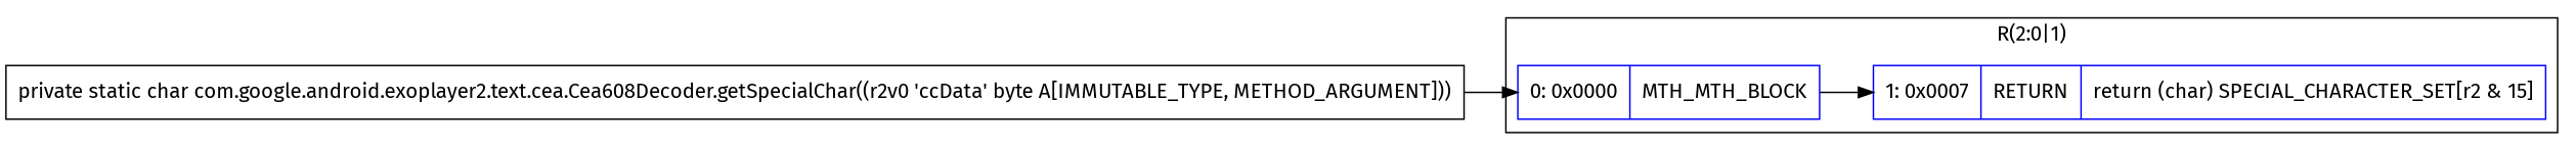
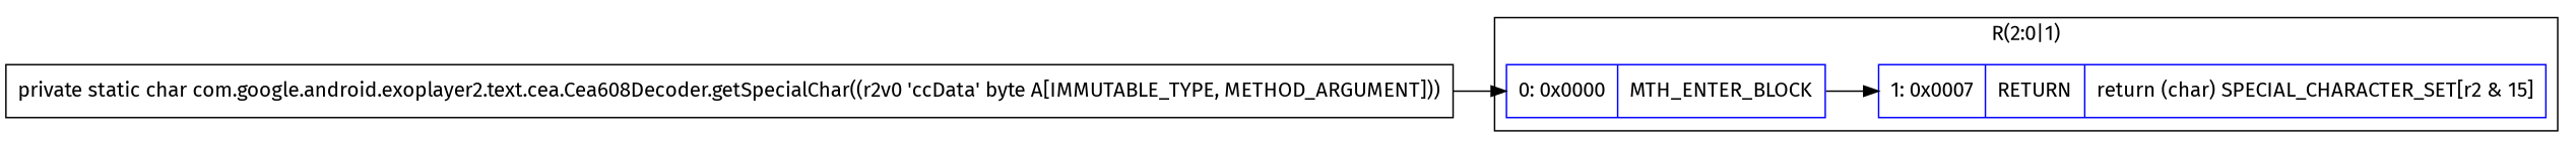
  digraph {
    rankdir=LR
    fontname="Fira Sans"
    node [color=blue shape=record fontname="Fira Sans"]
    edge [fontname="Fira Sans"]
-   n1 [label="{0\:\ 0x0000|MTH_MTH_BLOCK\l}"]
+   n1 [label="{0\:\ 0x0000|MTH_ENTER_BLOCK\l}"]
    n2 [label="{1\:\ 0x0007|RETURN\l|return (char) SPECIAL_CHARACTER_SET[r2 & 15]\l}"]
    n3 [label="{private static char com.google.android.exoplayer2.text.cea.Cea608Decoder.getSpecialChar((r2v0 'ccData' byte A[IMMUTABLE_TYPE, METHOD_ARGUMENT])) }" color=""]
    subgraph cluster_1 {
      label="R(2:0|1)"
      n1
      n2
    }
    n1 -> n2
    n3 -> n1
  }
